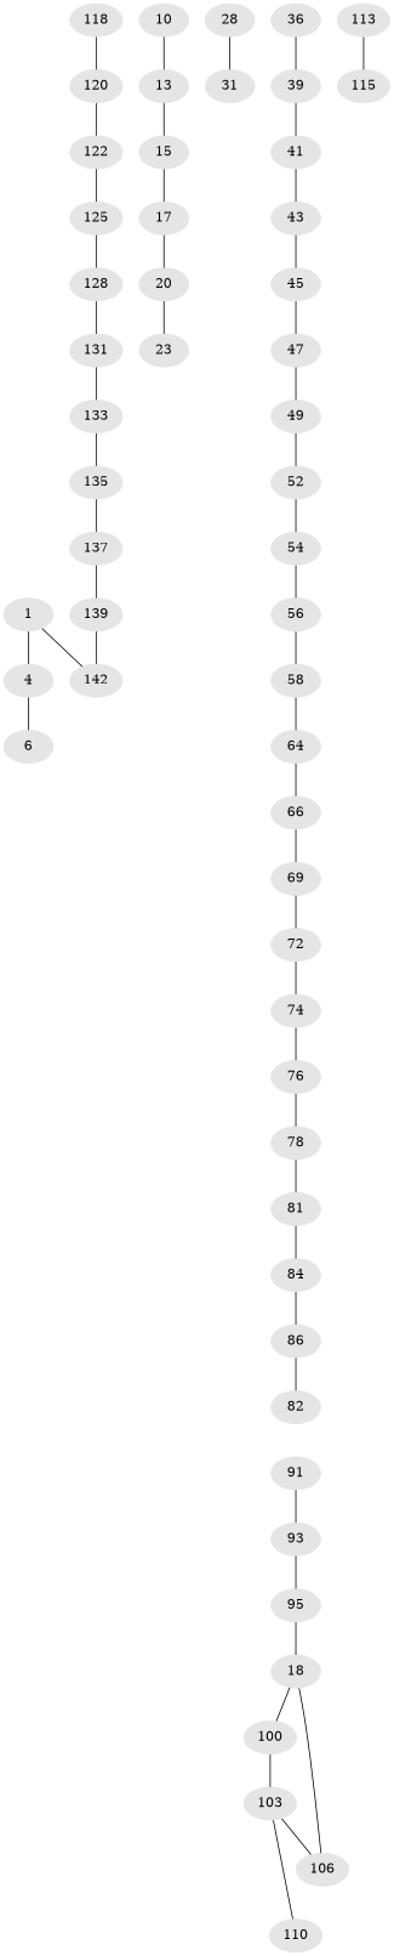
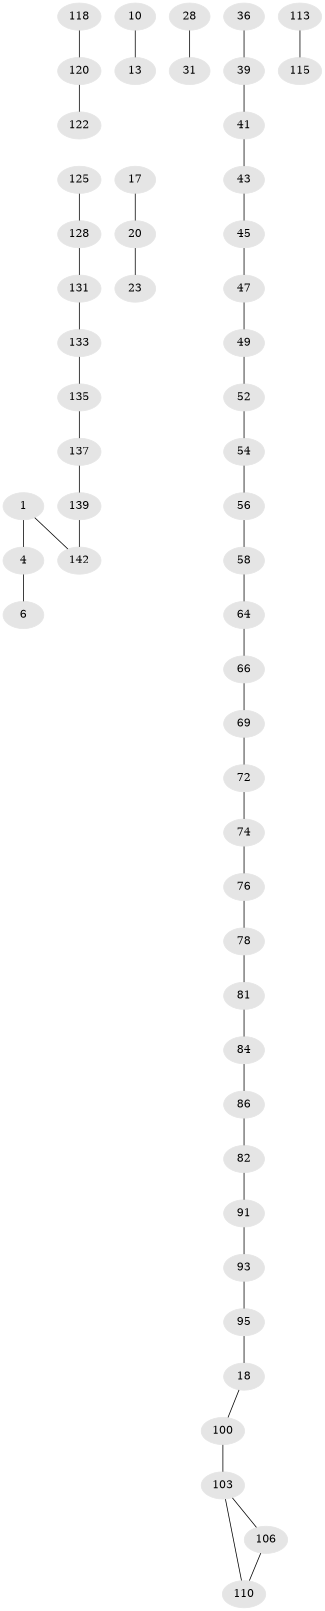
  graph {
    node [color=gray90 style=filled]
    1 [super="+2"]
    4 [super="+5"]
    142 [super="+143"]
    6 [super="+7"]
    10 [super="+11"]
    13 [super="+14"]
-   15 [super="+16"]
    17 [super="+18"]
    20 [super="+21"]
    23 [super="+24"]
    28 [super="+29"]
    31 [super="+32"]
    36 [super="+37"]
    39 [super="+40"]
    41 [super="+42"]
    43 [super="+44"]
    45 [super="+46"]
    47 [super="+48"]
    49 [super="+50"]
    52 [super="+53"]
    54 [super="+55"]
    56 [super="+57"]
    58 [super="+59"]
    64 [super="+65"]
    66 [super="+67"]
    69 [super="+70"]
    72 [super="+73"]
    74 [super="+75"]
    76 [super="+77"]
    78 [super="+79"]
    81 [super="+82"]
    84 [super="+85"]
    86 [super="+87"]
    n34 [label=82 super="+90"]
    91 [super="+92"]
    93 [super="+94"]
    95 [super="+96"]
    n38 [label=18 super="+99"]
    100 [super="+101"]
    103 [super="+104"]
    106 [super="+107"]
    110 [super="+111"]
    113 [super="+114"]
    115 [super="+116"]
    118 [super="+119"]
    120 [super="+121"]
    122 [super="+123"]
    125 [super="+126"]
    128 [super="+129"]
    131 [super="+132"]
    133 [super="+134"]
    135 [super="+136"]
    137 [super="+138"]
    139 [super="+140"]
    1 -- 4
    1 -- 142
    4 -- 6
    10 -- 13
-   13 -- 15
-   15 -- 17
    17 -- 20
    20 -- 23
    28 -- 31
    36 -- 39
    39 -- 41
    41 -- 43
    43 -- 45
    45 -- 47
    47 -- 49
    49 -- 52
    52 -- 54
    54 -- 56
    56 -- 58
    58 -- 64
    64 -- 66
    66 -- 69
    69 -- 72
    72 -- 74
    74 -- 76
    76 -- 78
    78 -- 81
    81 -- 84
    84 -- 86
    86 -- n34
+   n34 -- 91
    91 -- 93
    93 -- 95
    95 -- n38
    n38 -- 100
    100 -- 103
    103 -- 106
-   106 -- n38
+   106 -- 110
    110 -- 103
    113 -- 115
    118 -- 120
    120 -- 122
-   122 -- 125
    125 -- 128
    128 -- 131
    131 -- 133
    133 -- 135
    135 -- 137
    137 -- 139
    139 -- 142
  }
